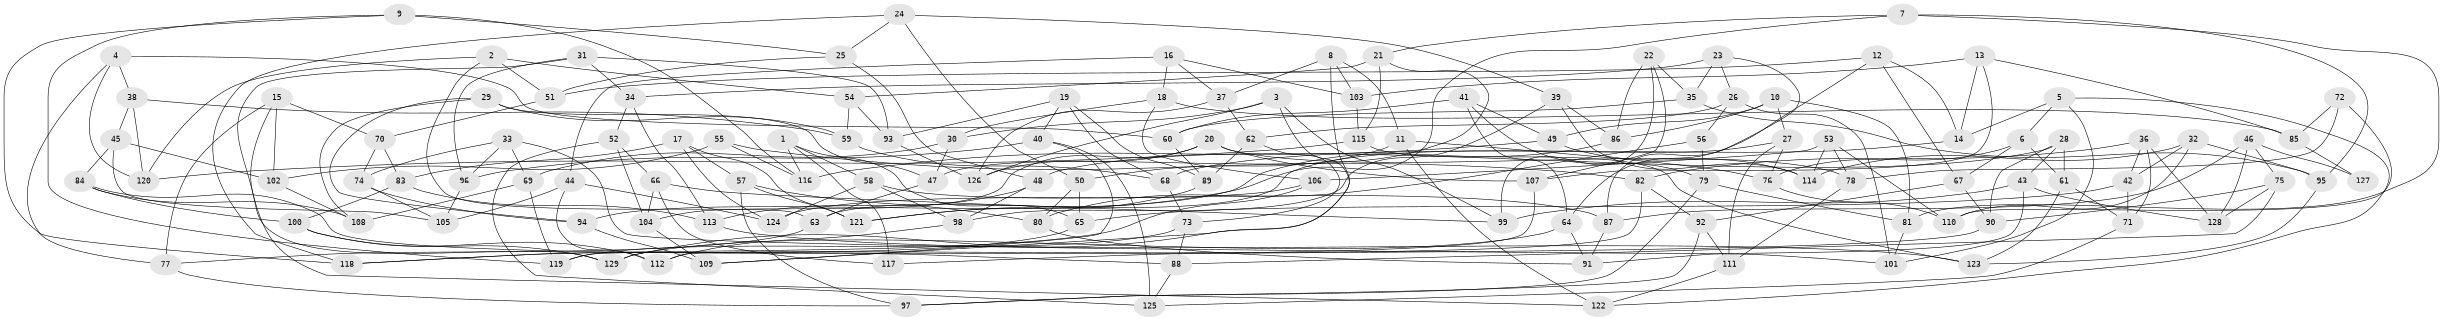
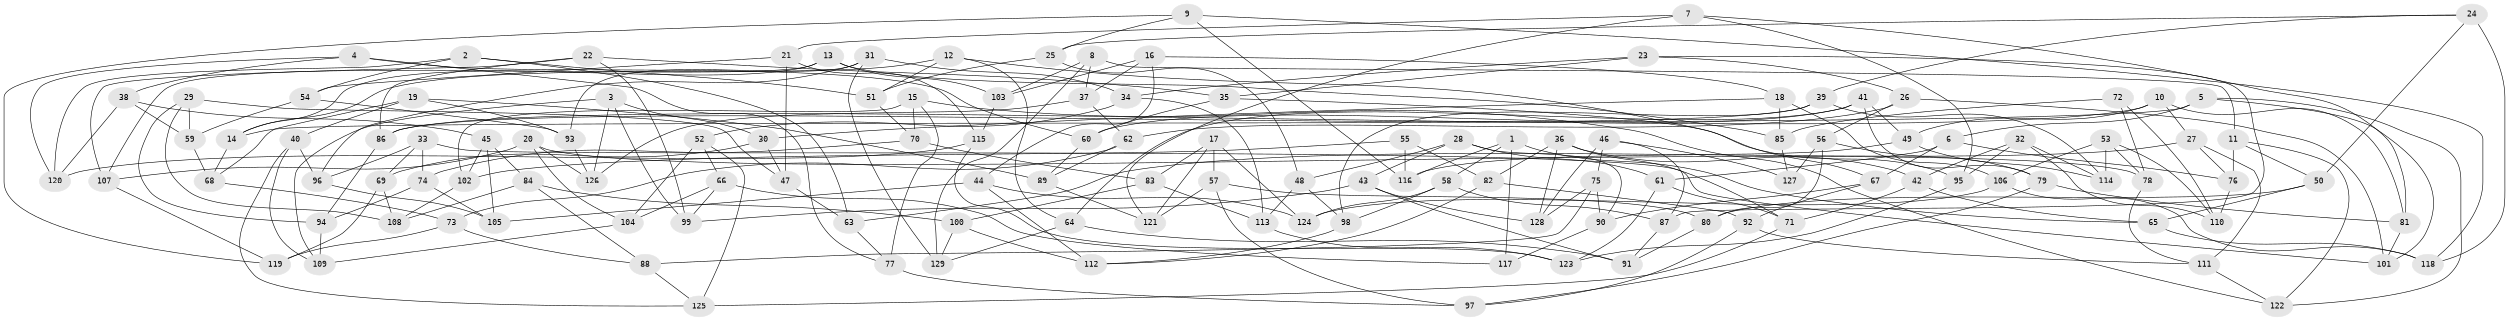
  graph {
    fontname="DejaVu Sans Mono"
    node [color=gray90 fontname="DejaVu Sans Mono" style=filled]
    edge [fontname="DejaVu Sans Mono"]
    1
    58
    65
    116
    117
    124
    87
    98
    118
    2
    51
    54
    63
    120
    70
    93
    59
    77
    3
    30
    99
    109
    126
    47
    69
    4
    38
    60
    45
    89
    97
    5
    6
    14
    101
    122
    61
    67
    76
    68
    71
    123
    90
    92
    110
    7
    21
    81
    95
    121
    115
    8
    11
    37
    103
    129
    50
    62
    9
    25
    119
    48
    10
    27
    49
    86
    111
    114
    94
    80
    12
    64
    91
    13
    85
    107
    127
    73
    15
    102
    83
    74
    108
    16
    18
    44
    106
    105
    112
    17
    57
    113
    100
    19
    40
    96
    125
    20
    78
    104
    22
    35
    23
    26
    34
    56
    52
    24
    39
    79
    28
    43
    128
    29
    31
    32
    42
    33
    66
    36
    82
    84
    41
    88
    46
    75
    53
    55
    72
    1 -- 58
    1 -- 65
    1 -- 116
    1 -- 117
    58 -- 124
    58 -- 87
    58 -- 98
    65 -- 118
    87 -- 91
    98 -- 112
    2 -- 51
    2 -- 54
    2 -- 63
    2 -- 120
    51 -- 70
    54 -- 93
    54 -- 59
    63 -- 77
    70 -- 83
    70 -- 74
    93 -- 126
    59 -- 68
    77 -- 97
    3 -- 30
    3 -- 99
    3 -- 109
    3 -- 126
    30 -- 47
    30 -- 69
    47 -- 63
    69 -- 119
    69 -- 108
    4 -- 120
    4 -- 77
    4 -- 38
    4 -- 60
    38 -- 120
    38 -- 59
    38 -- 45
    60 -- 89
    45 -- 102
    45 -- 105
    45 -- 84
    89 -- 121
    5 -- 6
    5 -- 14
    5 -- 101
    5 -- 122
    6 -- 61
    6 -- 67
    6 -- 76
    14 -- 68
    61 -- 71
    61 -- 123
    67 -- 90
    67 -- 92
    76 -- 110
    68 -- 73
    71 -- 125
    90 -- 117
    92 -- 97
    92 -- 111
    7 -- 21
    7 -- 81
    7 -- 95
    7 -- 121
    21 -- 54
    21 -- 47
    21 -- 115
    81 -- 101
    95 -- 123
    115 -- 120
    115 -- 123
    8 -- 11
    8 -- 37
    8 -- 103
    8 -- 129
    11 -- 122
    11 -- 76
    11 -- 50
    37 -- 126
    37 -- 62
    103 -- 115
    50 -- 65
    50 -- 80
    62 -- 89
    62 -- 73
    9 -- 116
    9 -- 118
    9 -- 25
    9 -- 119
    25 -- 51
    25 -- 48
    48 -- 98
    48 -- 113
    10 -- 81
    10 -- 27
    10 -- 49
    10 -- 86
    27 -- 63
    27 -- 76
    27 -- 111
    49 -- 116
    49 -- 114
    86 -- 94
    111 -- 122
    94 -- 109
    80 -- 91
    12 -- 51
    12 -- 14
    12 -- 67
    12 -- 64
    64 -- 129
    64 -- 91
    13 -- 14
    13 -- 103
    13 -- 85
    13 -- 107
    85 -- 127
    107 -- 119
    73 -- 119
    73 -- 88
    15 -- 70
    15 -- 77
    15 -- 122
    15 -- 102
    102 -- 108
    83 -- 113
    83 -- 100
    74 -- 94
    74 -- 105
    16 -- 37
    16 -- 103
    16 -- 18
    16 -- 44
    18 -- 30
    18 -- 85
    18 -- 106
    44 -- 124
    44 -- 105
    44 -- 112
    106 -- 124
    106 -- 118
    17 -- 124
    17 -- 121
    17 -- 83
    17 -- 57
    57 -- 97
    57 -- 121
    57 -- 80
    113 -- 123
    100 -- 129
    100 -- 112
    19 -- 93
    19 -- 89
    19 -- 68
    19 -- 40
    40 -- 109
    40 -- 96
    40 -- 125
    96 -- 105
    20 -- 126
    20 -- 107
    20 -- 78
    20 -- 104
    78 -- 111
    104 -- 109
    22 -- 99
    22 -- 86
    22 -- 107
    22 -- 35
    35 -- 60
    35 -- 95
    23 -- 87
    23 -- 35
    23 -- 26
    23 -- 34
    26 -- 101
    26 -- 62
    26 -- 56
    34 -- 113
    34 -- 52
    56 -- 80
+   56 -- 127
    56 -- 79
    52 -- 125
    52 -- 104
    52 -- 66
    24 -- 118
    24 -- 50
    24 -- 25
    24 -- 39
    39 -- 98
    39 -- 86
    39 -- 114
    79 -- 97
    79 -- 81
    28 -- 61
    28 -- 90
    28 -- 48
    28 -- 43
    43 -- 99
    43 -- 91
    43 -- 128
    29 -- 59
    29 -- 47
    29 -- 94
    29 -- 108
    31 -- 93
    31 -- 129
    31 -- 96
    31 -- 34
    32 -- 110
    32 -- 95
    32 -- 114
    32 -- 42
    42 -- 65
    42 -- 71
    33 -- 69
    33 -- 101
    33 -- 74
    33 -- 96
    66 -- 117
    66 -- 99
    66 -- 104
    36 -- 71
    36 -- 128
    36 -- 42
    36 -- 82
    82 -- 92
    82 -- 112
    84 -- 108
    84 -- 100
    84 -- 88
    41 -- 60
    41 -- 49
    41 -- 64
    41 -- 79
    88 -- 125
    46 -- 87
    46 -- 127
    46 -- 128
    46 -- 75
    75 -- 90
    75 -- 128
    75 -- 88
    53 -- 110
    53 -- 114
    53 -- 106
    53 -- 78
    55 -- 116
    55 -- 102
    55 -- 82
    72 -- 110
    72 -- 85
    72 -- 78
  }
